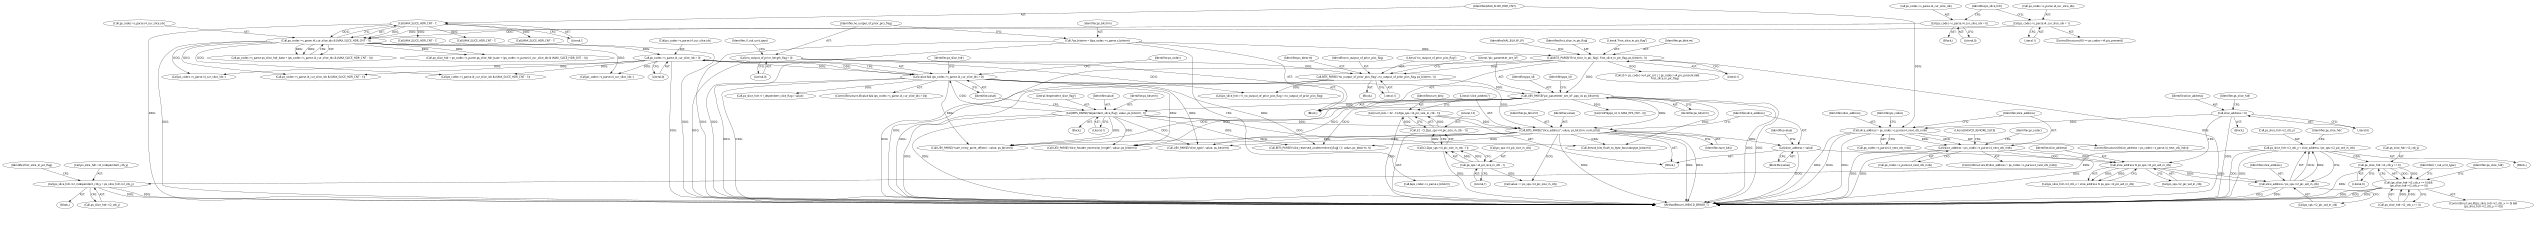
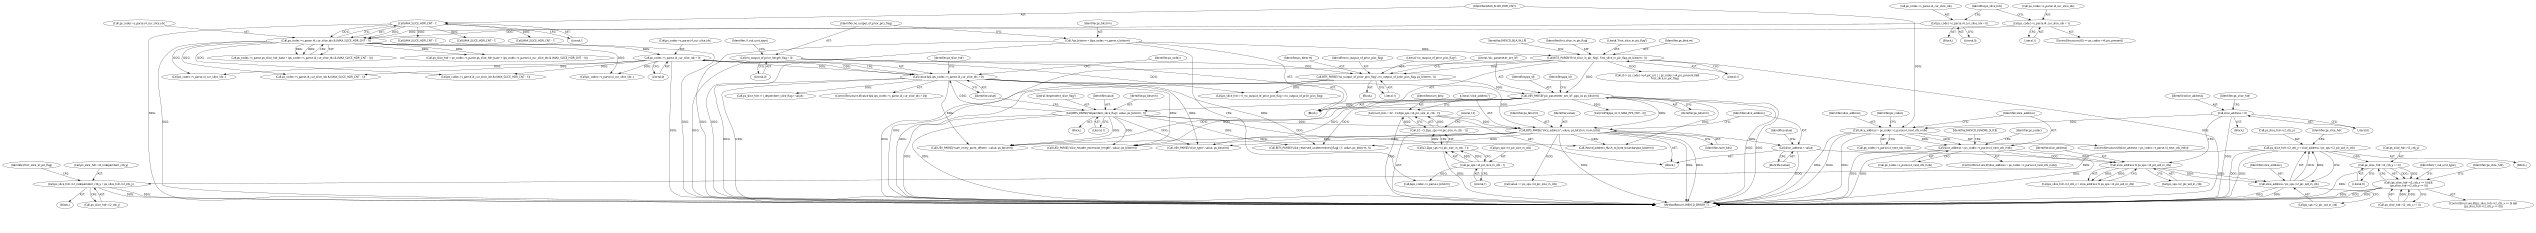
  digraph {
    fontname="Noto Sans"
    node [fontname="Noto Sans"]
    edge [fontname="Noto Sans"]
    n1 [label="(Call,ps_slice_hdr->i2_ctb_y = slice_address / ps_sps->i2_pic_wd_in_ctb)"]
    n2 [label="(Call,slice_address / ps_sps->i2_pic_wd_in_ctb)"]
    n3 [label="(Call,ps_slice_hdr->i2_independent_ctb_y = ps_slice_hdr->i2_ctb_y)"]
    n4 [label="(Call,ps_slice_hdr->i2_ctb_y == 0)"]
    n5 [label="(MethodReturn,IHEVCD_ERROR_T)"]
    n6 [label="(Block,)"]
    n7 [label="(Call,ps_sps->i2_pic_wd_in_ctb)"]
    n8 [label="(Call,ps_slice_hdr->i2_ctb_y)"]
    n9 [label="(Block,)"]
    n10 [label="(Call,(ps_slice_hdr->i2_ctb_x == 0) &&\n (ps_slice_hdr->i2_ctb_y == 0))"]
    n11 [label="(Literal,0)"]
    n12 [label="(Call,slice_address % ps_sps->i2_pic_wd_in_ctb)"]
    n13 [label="(Call,ps_slice_hdr->i2_ctb_x = slice_address % ps_sps->i2_pic_wd_in_ctb)"]
    n14 [label="(Call,ps_sps->i2_pic_wd_in_ctb)"]
    n15 [label="(Call,slice_address = 0)"]
    n16 [label="(Call,slice_address > ps_codec->s_parse.i4_next_ctb_indx)"]
    n17 [label="(Block,)"]
    n18 [label="(Literal,0)"]
    n19 [label="(Call,slice_address < ps_codec->s_parse.i4_next_ctb_indx)"]
    n20 [label="(ControlStructure,if(slice_address > ps_codec->s_parse.i4_next_ctb_indx))"]
    n21 [label="(Call,ps_codec->s_parse.i4_next_ctb_indx)"]
    n22 [label="(Call,ps_codec->s_parse.i4_next_ctb_indx)"]
    n23 [label="(ControlStructure,if(slice_address < ps_codec->s_parse.i4_next_ctb_indx))"]
    n24 [label="(Call,slice_address = value)"]
    n25 [label="(Block,)"]
    n26 [label="(Identifier,value)"]
    n27 [label="(Call,BITS_PARSE(\"slice_address\", value, ps_bitstrm, num_bits))"]
    n28 [label="(Identifier,num_bits)"]
    n29 [label="(Call,UEV_PARSE(\"slice_type\", value, ps_bitstrm))"]
-   n30 [label="(Call,ihevcd_bits_flush_to_byte_boundary(ps_bitstrm))"]
+   n30 [label="(Call,ihevcd_address_flush_to_byte_boundary(ps_bitstrm))"]
    n31 [label="(Call,BITS_PARSE(\"slice_reserved_undetermined_flag[ i ]\", value, ps_bitstrm, 1))"]
    n32 [label="(Call,UEV_PARSE(\"slice_header_extension_length\", value, ps_bitstrm))"]
    n33 [label="(Call,UEV_PARSE(\"num_entry_point_offsets\", value, ps_bitstrm))"]
    n34 [label="(Call,value >= ps_sps->i4_pic_size_in_ctb)"]
    n35 [label="(Call,value && (ps_codec->s_parse.i4_cur_slice_idx > 0))"]
    n36 [label="(Call,ps_codec->s_parse.i4_cur_slice_idx > 0)"]
    n37 [label="(Call,ps_slice_hdr->i1_dependent_slice_flag = value)"]
    n38 [label="(ControlStructure,if(value && (ps_codec->s_parse.i4_cur_slice_idx > 0)))"]
    n39 [label="(Identifier,value)"]
    n40 [label="(Call,ps_codec->s_parse.i4_cur_slice_idx--)"]
    n41 [label="(Literal,0)"]
    n42 [label="(Call,ps_codec->s_parse.i4_cur_slice_idx & (MAX_SLICE_HDR_CNT - 1))"]
    n43 [label="(Call,ps_codec->s_parse.i4_cur_slice_idx & (MAX_SLICE_HDR_CNT - 1))"]
    n44 [label="(Call,ps_codec->s_parse.i4_cur_slice_idx--)"]
    n45 [label="(Call,BITS_PARSE(\"dependent_slice_flag\", value, ps_bitstrm, 1))"]
    n46 [label="(Block,)"]
    n47 [label="(Literal,1)"]
    n48 [label="(Call,UEV_PARSE(\"pic_parameter_set_id\", pps_id, ps_bitstrm))"]
    n49 [label="(Call,CLIP3(pps_id, 0, MAX_PPS_CNT - 2))"]
    n50 [label="(Block,)"]
    n51 [label="(Identifier,ps_bitstrm)"]
    n52 [label="(Call,BITS_PARSE(\"first_slice_in_pic_flag\", first_slice_in_pic_flag, ps_bitstrm, 1))"]
    n53 [label="(Call,BITS_PARSE(\"no_output_of_prior_pics_flag\", no_output_of_prior_pics_flag, ps_bitstrm, 1))"]
    n54 [label="(Call,(0 != ps_codec->u4_pic_cnt || ps_codec->i4_pic_present) &&\n                    first_slice_in_pic_flag)"]
    n55 [label="(Literal,1)"]
    n56 [label="(Call,ps_slice_hdr->i1_no_output_of_prior_pics_flag = no_output_of_prior_pics_flag)"]
    n57 [label="(Block,)"]
    n58 [label="(Literal,1)"]
    n59 [label="(Call,*ps_bitstrm = &ps_codec->s_parse.s_bitstrm)"]
    n60 [label="(Call,&ps_codec->s_parse.s_bitstrm)"]
    n61 [label="(Call,no_output_of_prior_length_flag = 0)"]
    n62 [label="(Literal,0)"]
    n63 [label="(Call,ps_codec->s_parse.i4_cur_slice_idx & (MAX_SLICE_HDR_CNT - 1))"]
    n64 [label="(Call,MAX_SLICE_HDR_CNT - 1)"]
    n65 [label="(Call,ps_codec->s_parse.ps_slice_hdr_base + (ps_codec->s_parse.i4_cur_slice_idx & (MAX_SLICE_HDR_CNT - 1)))"]
    n66 [label="(Call,ps_slice_hdr = ps_codec->s_parse.ps_slice_hdr_base + (ps_codec->s_parse.i4_cur_slice_idx & (MAX_SLICE_HDR_CNT - 1)))"]
    n67 [label="(Call,MAX_SLICE_HDR_CNT - 1)"]
    n68 [label="(Call,MAX_SLICE_HDR_CNT - 1)"]
    n69 [label="(Call,MAX_SLICE_HDR_CNT - 1)"]
    n70 [label="(Literal,1)"]
    n71 [label="(Call,ps_codec->s_parse.i4_cur_slice_idx = 0)"]
    n72 [label="(Literal,0)"]
    n73 [label="(Block,)"]
    n74 [label="(Call,ps_codec->s_parse.i4_cur_slice_idx = 1)"]
    n75 [label="(ControlStructure,if(0 == ps_codec->i4_pic_present))"]
    n76 [label="(Literal,1)"]
    n77 [label="(Call,num_bits = 32 - CLZ(ps_sps->i4_pic_size_in_ctb - 1))"]
    n78 [label="(Call,32 - CLZ(ps_sps->i4_pic_size_in_ctb - 1))"]
    n79 [label="(Call,CLZ(ps_sps->i4_pic_size_in_ctb - 1))"]
    n80 [label="(Call,ps_sps->i4_pic_size_in_ctb - 1)"]
    n81 [label="(Literal,1)"]
    n82 [label="(ControlStructure,if((ps_slice_hdr->i2_ctb_x == 0) &&\n (ps_slice_hdr->i2_ctb_y == 0)))"]
    n83 [label="(Call,ps_slice_hdr->i2_ctb_x == 0)"]
-   n84 [label="(Identifier,NAL_BLA_W_LP)"]
+   n84 [label="(Identifier,IHEVCD_BLA_W_LP)"]
    n85 [label="(Identifier,no_output_of_prior_pics_flag)"]
    n86 [label="(Call,ps_codec->s_parse.i4_cur_slice_idx)"]
    n87 [label="(Identifier,no_output_of_prior_pics_flag)"]
    n88 [label="(Identifier,ps_bitstrm)"]
    n89 [label="(Call,ps_slice_hdr->i2_ctb_y)"]
    n90 [label="(Literal,\"no_output_of_prior_pics_flag\")"]
    n91 [label="(Literal,\"slice_address\")"]
    n92 [label="(Identifier,slice_address)"]
    n93 [label="(Identifier,pps_id)"]
    n94 [label="(Identifier,MAX_SLICE_HDR_CNT)"]
    n95 [label="(Identifier,slice_address)"]
    n96 [label="(Call,ps_codec->s_parse.i4_cur_slice_idx)"]
    n97 [label="(Identifier,value)"]
    n98 [label="(Identifier,ps_codec)"]
    n99 [label="(Identifier,i1_nal_unit_type)"]
    n100 [label="(Identifier,i1_nal_unit_type)"]
    n101 [label="(Identifier,slice_address)"]
    n102 [label="(Identifier,ps_slice_hdr)"]
    n103 [label="(Identifier,ps_slice_hdr)"]
    n104 [label="(Call,ps_slice_hdr->i2_independent_ctb_y)"]
    n105 [label="(Identifier,ps_slice_hdr)"]
    n106 [label="(Call,ps_codec->s_parse.i4_cur_slice_idx)"]
    n107 [label="(Identifier,value)"]
    n108 [label="(Call,ps_slice_hdr->i2_ctb_y)"]
    n109 [label="(Identifier,ps_bitstrm)"]
    n110 [label="(Identifier,first_slice_in_pic_flag)"]
    n111 [label="(Identifier,num_bits)"]
    n112 [label="(Call,ps_codec->s_parse.i4_cur_slice_idx)"]
    n113 [label="(Identifier,first_slice_in_pic_flag)"]
    n114 [label="(Identifier,ps_bitstrm)"]
    n115 [label="(Identifier,slice_address)"]
    n116 [label="(Literal,\"pic_parameter_set_id\")"]
    n117 [label="(Identifier,ps_codec)"]
    n118 [label="(Literal,\"first_slice_in_pic_flag\")"]
-   n119 [label="(Literal,IHEVCD_IGNORE_SLICE)"]
+   n119 [label="(Identifier,IHEVCD_IGNORE_SLICE)"]
    n120 [label="(Identifier,ps_slice_hdr)"]
    n121 [label="(Identifier,value)"]
    n122 [label="(Call,ps_sps->i4_pic_size_in_ctb)"]
    n123 [label="(Identifier,ps_bitstrm)"]
    n124 [label="(Identifier,slice_address)"]
    n125 [label="(Identifier,ps_codec)"]
    n126 [label="(Literal,\"dependent_slice_flag\")"]
    n127 [label="(Identifier,ps_slice_hdr)"]
    n128 [label="(Literal,12)"]
    n129 [label="(Identifier,ps_bitstrm)"]
    n130 [label="(Identifier,slice_address)"]
    n131 [label="(Identifier,pps_id)"]
    n1 -> n2 [label="CFG: "]
    n1 -> n3 [label="DDG: "]
    n1 -> n4 [label="DDG: "]
    n1 -> n5 [label="DDG: "]
    n1 -> n5 [label="DDG: "]
    n1 -> n6 [label="AST: "]
    n2 -> n1 [label="AST: "]
    n2 -> n1 [label="DDG: "]
    n2 -> n1 [label="DDG: "]
    n2 -> n5 [label="DDG: "]
    n2 -> n5 [label="DDG: "]
    n2 -> n7 [label="CFG: "]
    n3 -> n5 [label="DDG: "]
    n3 -> n5 [label="DDG: "]
    n3 -> n8 [label="CFG: "]
    n3 -> n9 [label="AST: "]
    n4 -> n5 [label="DDG: "]
    n4 -> n10 [label="AST: "]
    n4 -> n10 [label="DDG: "]
    n4 -> n10 [label="DDG: "]
    n4 -> n11 [label="CFG: "]
    n7 -> n2 [label="AST: "]
    n8 -> n3 [label="AST: "]
    n10 -> n4 [label="CFG: "]
    n10 -> n5 [label="DDG: "]
    n10 -> n5 [label="DDG: "]
    n10 -> n5 [label="DDG: "]
    n10 -> n82 [label="AST: "]
    n10 -> n83 [label="CFG: "]
    n11 -> n4 [label="AST: "]
    n12 -> n2 [label="DDG: "]
    n12 -> n2 [label="DDG: "]
    n12 -> n13 [label="AST: "]
    n12 -> n13 [label="DDG: "]
    n12 -> n13 [label="DDG: "]
    n12 -> n14 [label="CFG: "]
    n13 -> n12 [label="CFG: "]
    n14 -> n12 [label="AST: "]
    n15 -> n5 [label="DDG: "]
    n15 -> n12 [label="CFG: "]
    n15 -> n16 [label="DDG: "]
    n15 -> n17 [label="AST: "]
    n15 -> n18 [label="CFG: "]
    n16 -> n5 [label="DDG: "]
    n16 -> n5 [label="DDG: "]
    n16 -> n5 [label="DDG: "]
    n16 -> n19 [label="DDG: "]
    n16 -> n19 [label="DDG: "]
    n16 -> n20 [label="AST: "]
    n16 -> n21 [label="CFG: "]
    n18 -> n15 [label="AST: "]
    n19 -> n5 [label="DDG: "]
    n19 -> n5 [label="DDG: "]
    n19 -> n5 [label="DDG: "]
    n19 -> n12 [label="DDG: "]
    n19 -> n22 [label="CFG: "]
    n19 -> n23 [label="AST: "]
    n21 -> n16 [label="AST: "]
    n22 -> n19 [label="AST: "]
    n24 -> n5 [label="DDG: "]
    n24 -> n12 [label="DDG: "]
    n24 -> n25 [label="AST: "]
    n24 -> n26 [label="CFG: "]
    n26 -> n24 [label="AST: "]
    n27 -> n5 [label="DDG: "]
    n27 -> n5 [label="DDG: "]
    n27 -> n5 [label="DDG: "]
    n27 -> n24 [label="DDG: "]
    n27 -> n25 [label="AST: "]
    n27 -> n28 [label="CFG: "]
    n27 -> n29 [label="DDG: "]
    n27 -> n30 [label="DDG: "]
    n27 -> n31 [label="DDG: "]
    n27 -> n32 [label="DDG: "]
    n27 -> n33 [label="DDG: "]
    n27 -> n34 [label="DDG: "]
    n28 -> n27 [label="AST: "]
    n35 -> n5 [label="DDG: "]
    n35 -> n5 [label="DDG: "]
    n35 -> n27 [label="DDG: "]
    n35 -> n29 [label="DDG: "]
    n35 -> n31 [label="DDG: "]
    n35 -> n32 [label="DDG: "]
    n35 -> n33 [label="DDG: "]
    n35 -> n36 [label="CFG: "]
    n35 -> n37 [label="DDG: "]
    n35 -> n38 [label="AST: "]
    n35 -> n39 [label="CFG: "]
    n36 -> n5 [label="DDG: "]
    n36 -> n35 [label="AST: "]
    n36 -> n35 [label="DDG: "]
    n36 -> n35 [label="DDG: "]
    n36 -> n40 [label="DDG: "]
    n36 -> n41 [label="CFG: "]
    n36 -> n42 [label="DDG: "]
    n36 -> n43 [label="DDG: "]
    n36 -> n44 [label="DDG: "]
    n39 -> n35 [label="AST: "]
    n39 -> n45 [label="CFG: "]
    n41 -> n36 [label="AST: "]
    n45 -> n5 [label="DDG: "]
    n45 -> n5 [label="DDG: "]
    n45 -> n27 [label="DDG: "]
    n45 -> n29 [label="DDG: "]
    n45 -> n30 [label="DDG: "]
    n45 -> n31 [label="DDG: "]
    n45 -> n32 [label="DDG: "]
    n45 -> n33 [label="DDG: "]
    n45 -> n35 [label="DDG: "]
    n45 -> n46 [label="AST: "]
    n45 -> n47 [label="CFG: "]
    n47 -> n45 [label="AST: "]
    n48 -> n5 [label="DDG: "]
    n48 -> n5 [label="DDG: "]
    n48 -> n27 [label="DDG: "]
    n48 -> n29 [label="DDG: "]
    n48 -> n30 [label="DDG: "]
    n48 -> n31 [label="DDG: "]
    n48 -> n32 [label="DDG: "]
    n48 -> n33 [label="DDG: "]
    n48 -> n45 [label="DDG: "]
    n48 -> n49 [label="DDG: "]
    n48 -> n50 [label="AST: "]
    n48 -> n51 [label="CFG: "]
    n51 -> n48 [label="AST: "]
    n52 -> n5 [label="DDG: "]
    n52 -> n5 [label="DDG: "]
    n52 -> n48 [label="DDG: "]
    n52 -> n50 [label="AST: "]
    n52 -> n53 [label="DDG: "]
    n52 -> n54 [label="DDG: "]
    n52 -> n55 [label="CFG: "]
    n53 -> n5 [label="DDG: "]
    n53 -> n5 [label="DDG: "]
    n53 -> n48 [label="DDG: "]
    n53 -> n56 [label="DDG: "]
    n53 -> n57 [label="AST: "]
    n53 -> n58 [label="CFG: "]
    n55 -> n52 [label="AST: "]
    n58 -> n53 [label="AST: "]
    n59 -> n5 [label="DDG: "]
    n59 -> n5 [label="DDG: "]
    n59 -> n50 [label="AST: "]
    n59 -> n52 [label="DDG: "]
    n59 -> n60 [label="CFG: "]
    n61 -> n5 [label="DDG: "]
    n61 -> n50 [label="AST: "]
    n61 -> n53 [label="DDG: "]
    n61 -> n56 [label="DDG: "]
    n61 -> n62 [label="CFG: "]
    n62 -> n61 [label="AST: "]
    n63 -> n5 [label="DDG: "]
    n63 -> n5 [label="DDG: "]
    n63 -> n36 [label="DDG: "]
    n63 -> n40 [label="DDG: "]
    n63 -> n42 [label="DDG: "]
    n63 -> n43 [label="DDG: "]
    n63 -> n44 [label="DDG: "]
    n63 -> n64 [label="CFG: "]
    n63 -> n65 [label="AST: "]
    n63 -> n65 [label="DDG: "]
    n63 -> n65 [label="DDG: "]
    n63 -> n66 [label="DDG: "]
    n63 -> n66 [label="DDG: "]
    n64 -> n5 [label="DDG: "]
    n64 -> n63 [label="AST: "]
    n64 -> n63 [label="DDG: "]
    n64 -> n63 [label="DDG: "]
    n64 -> n67 [label="DDG: "]
    n64 -> n68 [label="DDG: "]
    n64 -> n69 [label="DDG: "]
    n64 -> n70 [label="CFG: "]
    n65 -> n63 [label="CFG: "]
    n70 -> n64 [label="AST: "]
    n71 -> n63 [label="DDG: "]
    n71 -> n72 [label="CFG: "]
    n71 -> n73 [label="AST: "]
    n72 -> n71 [label="AST: "]
    n74 -> n63 [label="DDG: "]
    n74 -> n75 [label="AST: "]
    n74 -> n76 [label="CFG: "]
    n76 -> n74 [label="AST: "]
    n77 -> n5 [label="DDG: "]
    n77 -> n25 [label="AST: "]
    n77 -> n27 [label="DDG: "]
    n77 -> n78 [label="CFG: "]
    n78 -> n5 [label="AST: "]
    n78 -> n77 [label="AST: "]
    n78 -> n77 [label="DDG: "]
    n78 -> n77 [label="DDG: "]
    n78 -> n79 [label="CFG: "]
    n79 -> n5 [label="DDG: "]
    n79 -> n78 [label="AST: "]
    n79 -> n78 [label="DDG: "]
    n79 -> n80 [label="CFG: "]
-   n80 -> n34 [label="DDG: "]
+   n80 -> n60 [label="DDG: "]
    n80 -> n79 [label="AST: "]
    n80 -> n79 [label="DDG: "]
    n80 -> n79 [label="DDG: "]
    n80 -> n81 [label="CFG: "]
    n81 -> n80 [label="AST: "]
    n83 -> n10 [label="AST: "]
    n83 -> n10 [label="DDG: "]
    n83 -> n10 [label="DDG: "]
    n84 -> n52 [label="CFG: "]
    n85 -> n53 [label="AST: "]
    n86 -> n71 [label="AST: "]
    n87 -> n59 [label="CFG: "]
    n87 -> n61 [label="AST: "]
    n88 -> n27 [label="AST: "]
    n89 -> n4 [label="AST: "]
    n90 -> n53 [label="AST: "]
    n91 -> n27 [label="AST: "]
    n91 -> n77 [label="CFG: "]
    n92 -> n16 [label="CFG: "]
    n92 -> n19 [label="AST: "]
    n93 -> n48 [label="AST: "]
    n94 -> n16 [label="DDG: "]
    n94 -> n64 [label="AST: "]
    n95 -> n16 [label="AST: "]
    n96 -> n36 [label="AST: "]
    n97 -> n27 [label="AST: "]
    n98 -> n19 [label="CFG: "]
    n99 -> n61 [label="CFG: "]
    n100 -> n10 [label="CFG: "]
    n101 -> n24 [label="AST: "]
    n101 -> n27 [label="CFG: "]
    n102 -> n1 [label="CFG: "]
    n103 -> n10 [label="CFG: "]
    n104 -> n3 [label="AST: "]
    n105 -> n35 [label="CFG: "]
    n106 -> n74 [label="AST: "]
    n107 -> n45 [label="AST: "]
    n108 -> n1 [label="AST: "]
    n109 -> n45 [label="AST: "]
    n110 -> n52 [label="AST: "]
    n111 -> n77 [label="AST: "]
    n112 -> n63 [label="AST: "]
    n113 -> n3 [label="CFG: "]
    n114 -> n53 [label="AST: "]
    n115 -> n15 [label="AST: "]
    n116 -> n48 [label="AST: "]
    n116 -> n53 [label="CFG: "]
    n117 -> n16 [label="CFG: "]
    n118 -> n52 [label="AST: "]
    n119 -> n19 [label="CFG: "]
    n120 -> n71 [label="CFG: "]
    n120 -> n74 [label="CFG: "]
    n121 -> n24 [label="CFG: "]
    n122 -> n80 [label="AST: "]
    n123 -> n52 [label="AST: "]
    n124 -> n12 [label="AST: "]
    n125 -> n35 [label="CFG: "]
    n126 -> n45 [label="AST: "]
    n127 -> n15 [label="CFG: "]
-   n128 -> n78 [label="AST: "]
+   n128 -> n78 [label="CFG: "]
    n129 -> n59 [label="AST: "]
    n130 -> n2 [label="AST: "]
    n131 -> n48 [label="CFG: "]
  }
